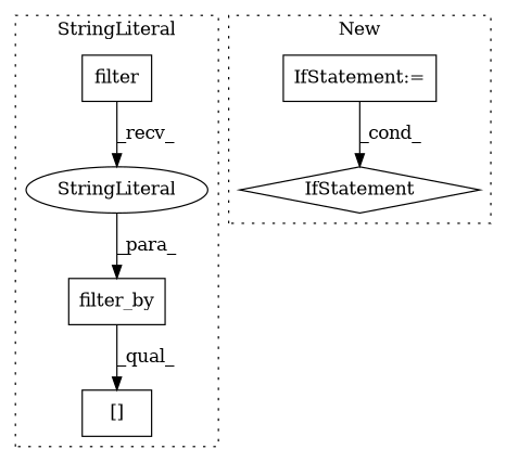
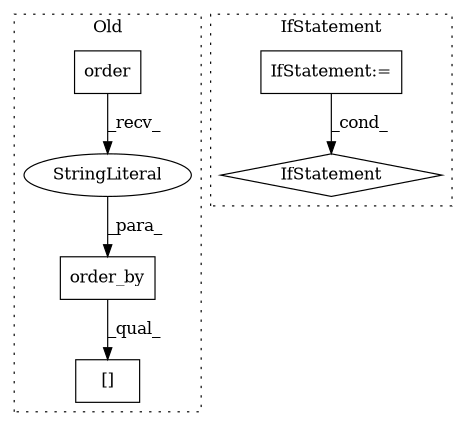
  digraph {
    node [a=32 shape=box]
-   n1 [l="9,1" label=filter_by s="2180,2192"]
+   n1 [l="9,1" label=order_by s="2180,2192"]
    n2 [a=45 l=3 label=StringLiteral s=2189 shape=ellipse]
    n3 [a=2 l="51,1" label="[]" s="2143,2213"]
-   n4 [l="7,1" label=filter s="2156,2178"]
+   n4 [l="7,1" label=order s="2156,2178"]
    n5 [a=25 l="4,2" label=IfStatement s="1883,1909" shape=diamond]
    n6 [a=7 l=1 label="IfStatement:=" s=1306]
    subgraph cluster_1 {
-     label=StringLiteral
+     label=Old
      style=dotted
      n1
      n2
      n3
      n4
    }
    subgraph cluster_2 {
-     label=New
+     label=IfStatement
      style=dotted
      n5
      n6
    }
    n1 -> n3 [label=_qual_]
    n2 -> n1 [label=_para_]
    n4 -> n2 [label=_recv_]
    n6 -> n5 [label=_cond_]
  }
